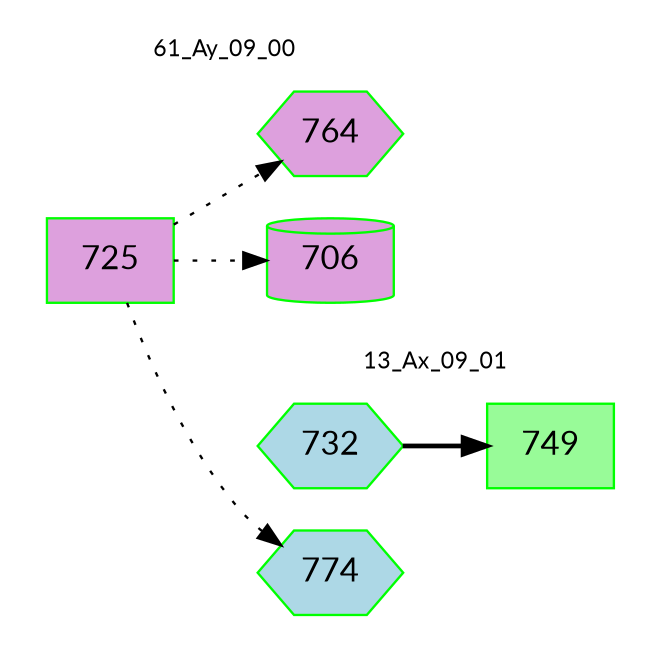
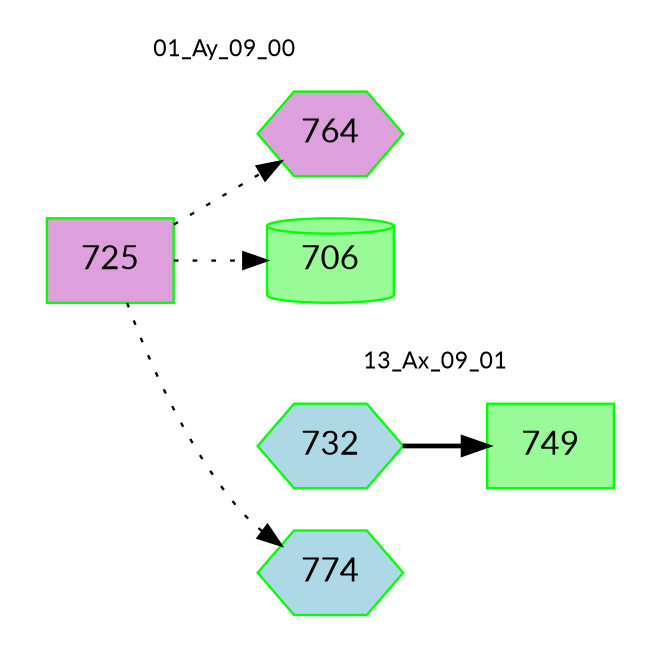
  digraph {
    fontname=Lato
    rankdir=LR
    node [color=green fillcolor=lightblue fontname=Lato shape=hexagon style=filled]
    edge [color=black fontname=Lato style=dotted]
    n1 [label=732]
    n2 [label=774]
    n3 [fillcolor=palegreen label=749 shape=box]
    n4 [fillcolor=plum label=725 shape=box]
-   n5 [fillcolor=plum label=706 shape=cylinder]
+   n5 [fillcolor=palegreen label=706 shape=cylinder]
    n6 [fillcolor=plum label=764]
    subgraph cluster_1 {
      color=white
      fontsize=10
      label="13_Ax_09_01"
      n1
      n2
      n3
    }
    subgraph cluster_2 {
      color=white
      fontsize=10
-     label="61_Ay_09_00"
+     label="01_Ay_09_00"
      n4
      n5
      n6
    }
    n1 -> n3 [style=bold]
    n4 -> n2
    n4 -> n5
    n4 -> n6
  }
